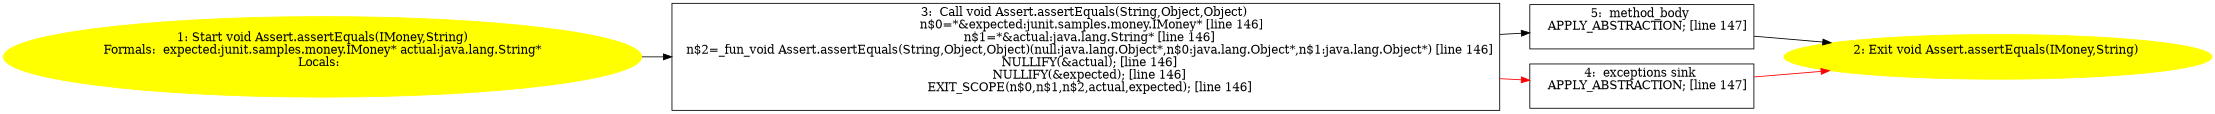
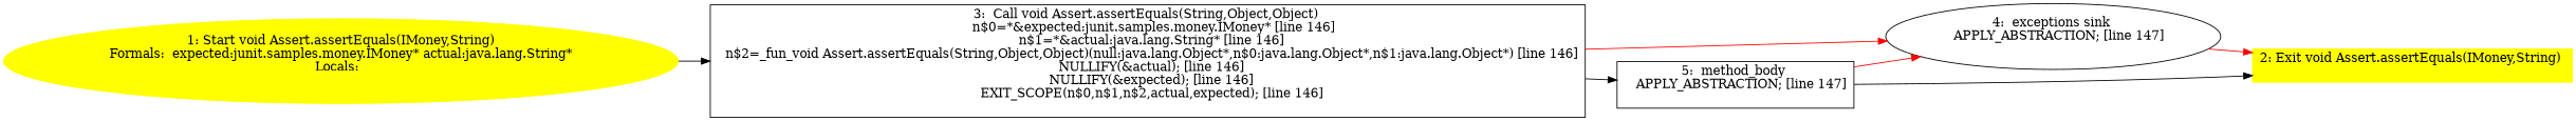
  digraph {
    fontname="DejaVu Serif"
    rankdir=LR
    node [fontname="DejaVu Serif" shape=box]
    edge [fontname="DejaVu Serif"]
    n1 [color=yellow label="1: Start void Assert.assertEquals(IMoney,String)\nFormals:  expected:junit.samples.money.IMoney* actual:java.lang.String*\nLocals:  \n  " style=filled shape=""]
    n2 [label="3:  Call void Assert.assertEquals(String,Object,Object) \n   n$0=*&expected:junit.samples.money.IMoney* [line 146]\n  n$1=*&actual:java.lang.String* [line 146]\n  n$2=_fun_void Assert.assertEquals(String,Object,Object)(null:java.lang.Object*,n$0:java.lang.Object*,n$1:java.lang.Object*) [line 146]\n  NULLIFY(&actual); [line 146]\n  NULLIFY(&expected); [line 146]\n  EXIT_SCOPE(n$0,n$1,n$2,actual,expected); [line 146]\n "]
    n3 [label="5:  method_body \n   APPLY_ABSTRACTION; [line 147]\n "]
-   n4 [label="4:  exceptions sink \n   APPLY_ABSTRACTION; [line 147]\n "]
-   n5 [color=yellow label="2: Exit void Assert.assertEquals(IMoney,String) \n  " style=filled shape=""]
+   n4 [label="4:  exceptions sink \n   APPLY_ABSTRACTION; [line 147]\n " shape=ellipse]
+   n5 [color=yellow label="2: Exit void Assert.assertEquals(IMoney,String) \n  " style=filled]
    n1 -> n2
    n2 -> n3
    n2 -> n4 [color=red]
+   n3 -> n4 [color=red]
    n3 -> n5
    n4 -> n5 [color=red]
  }
